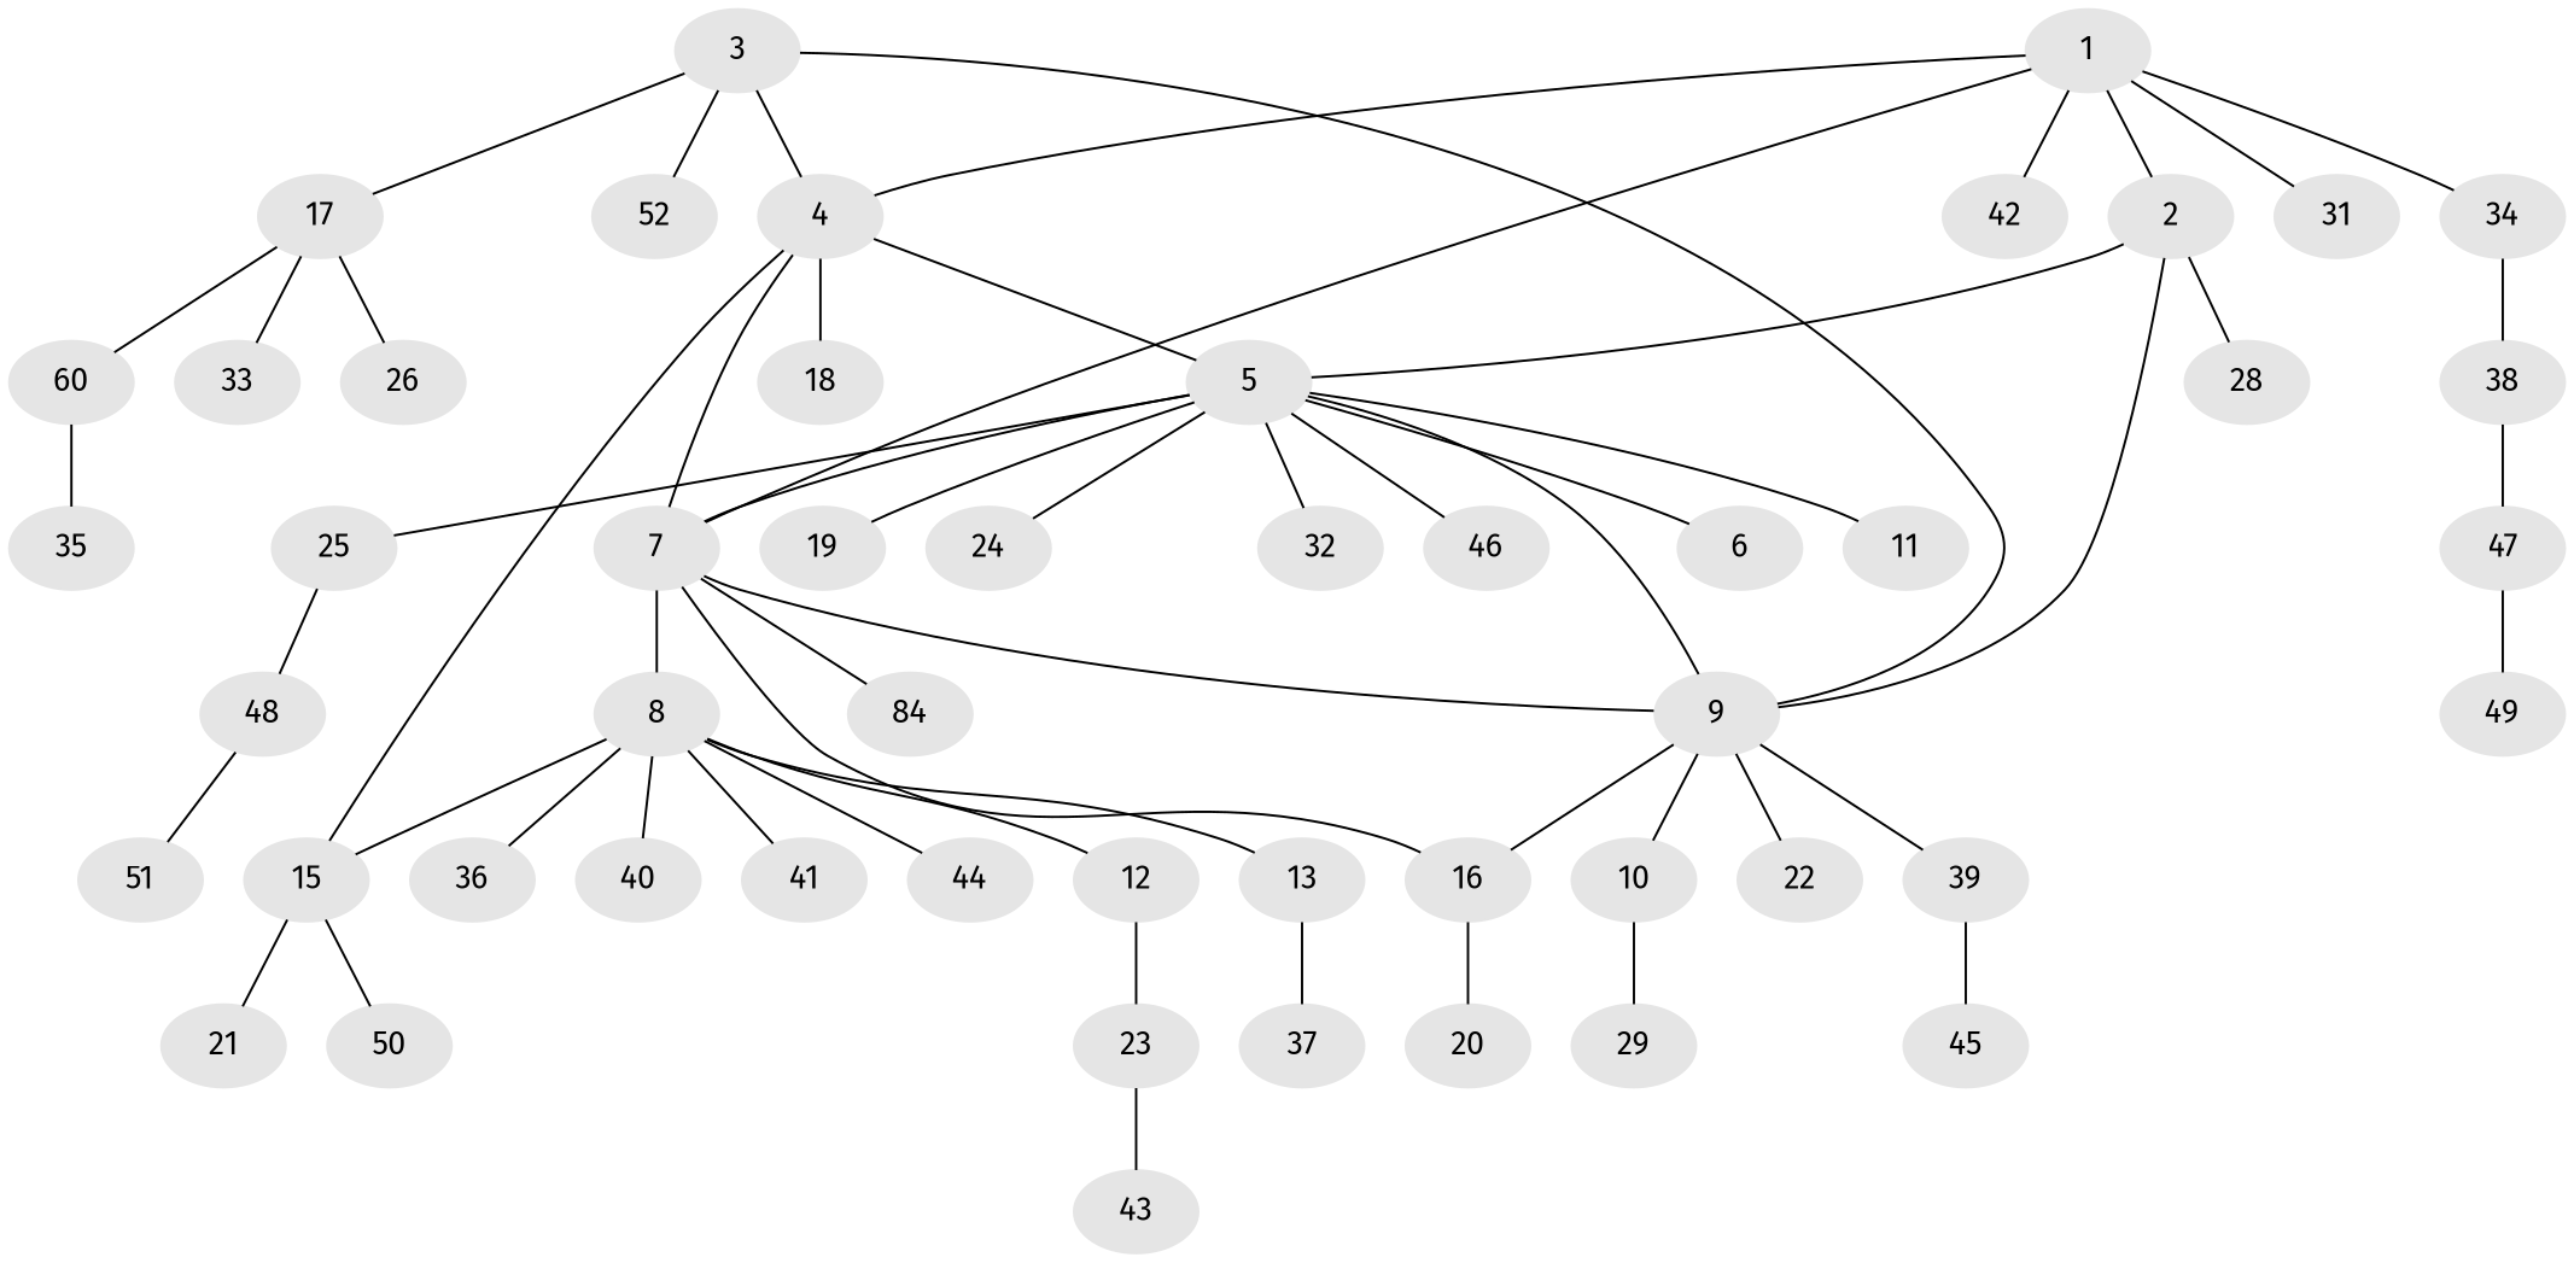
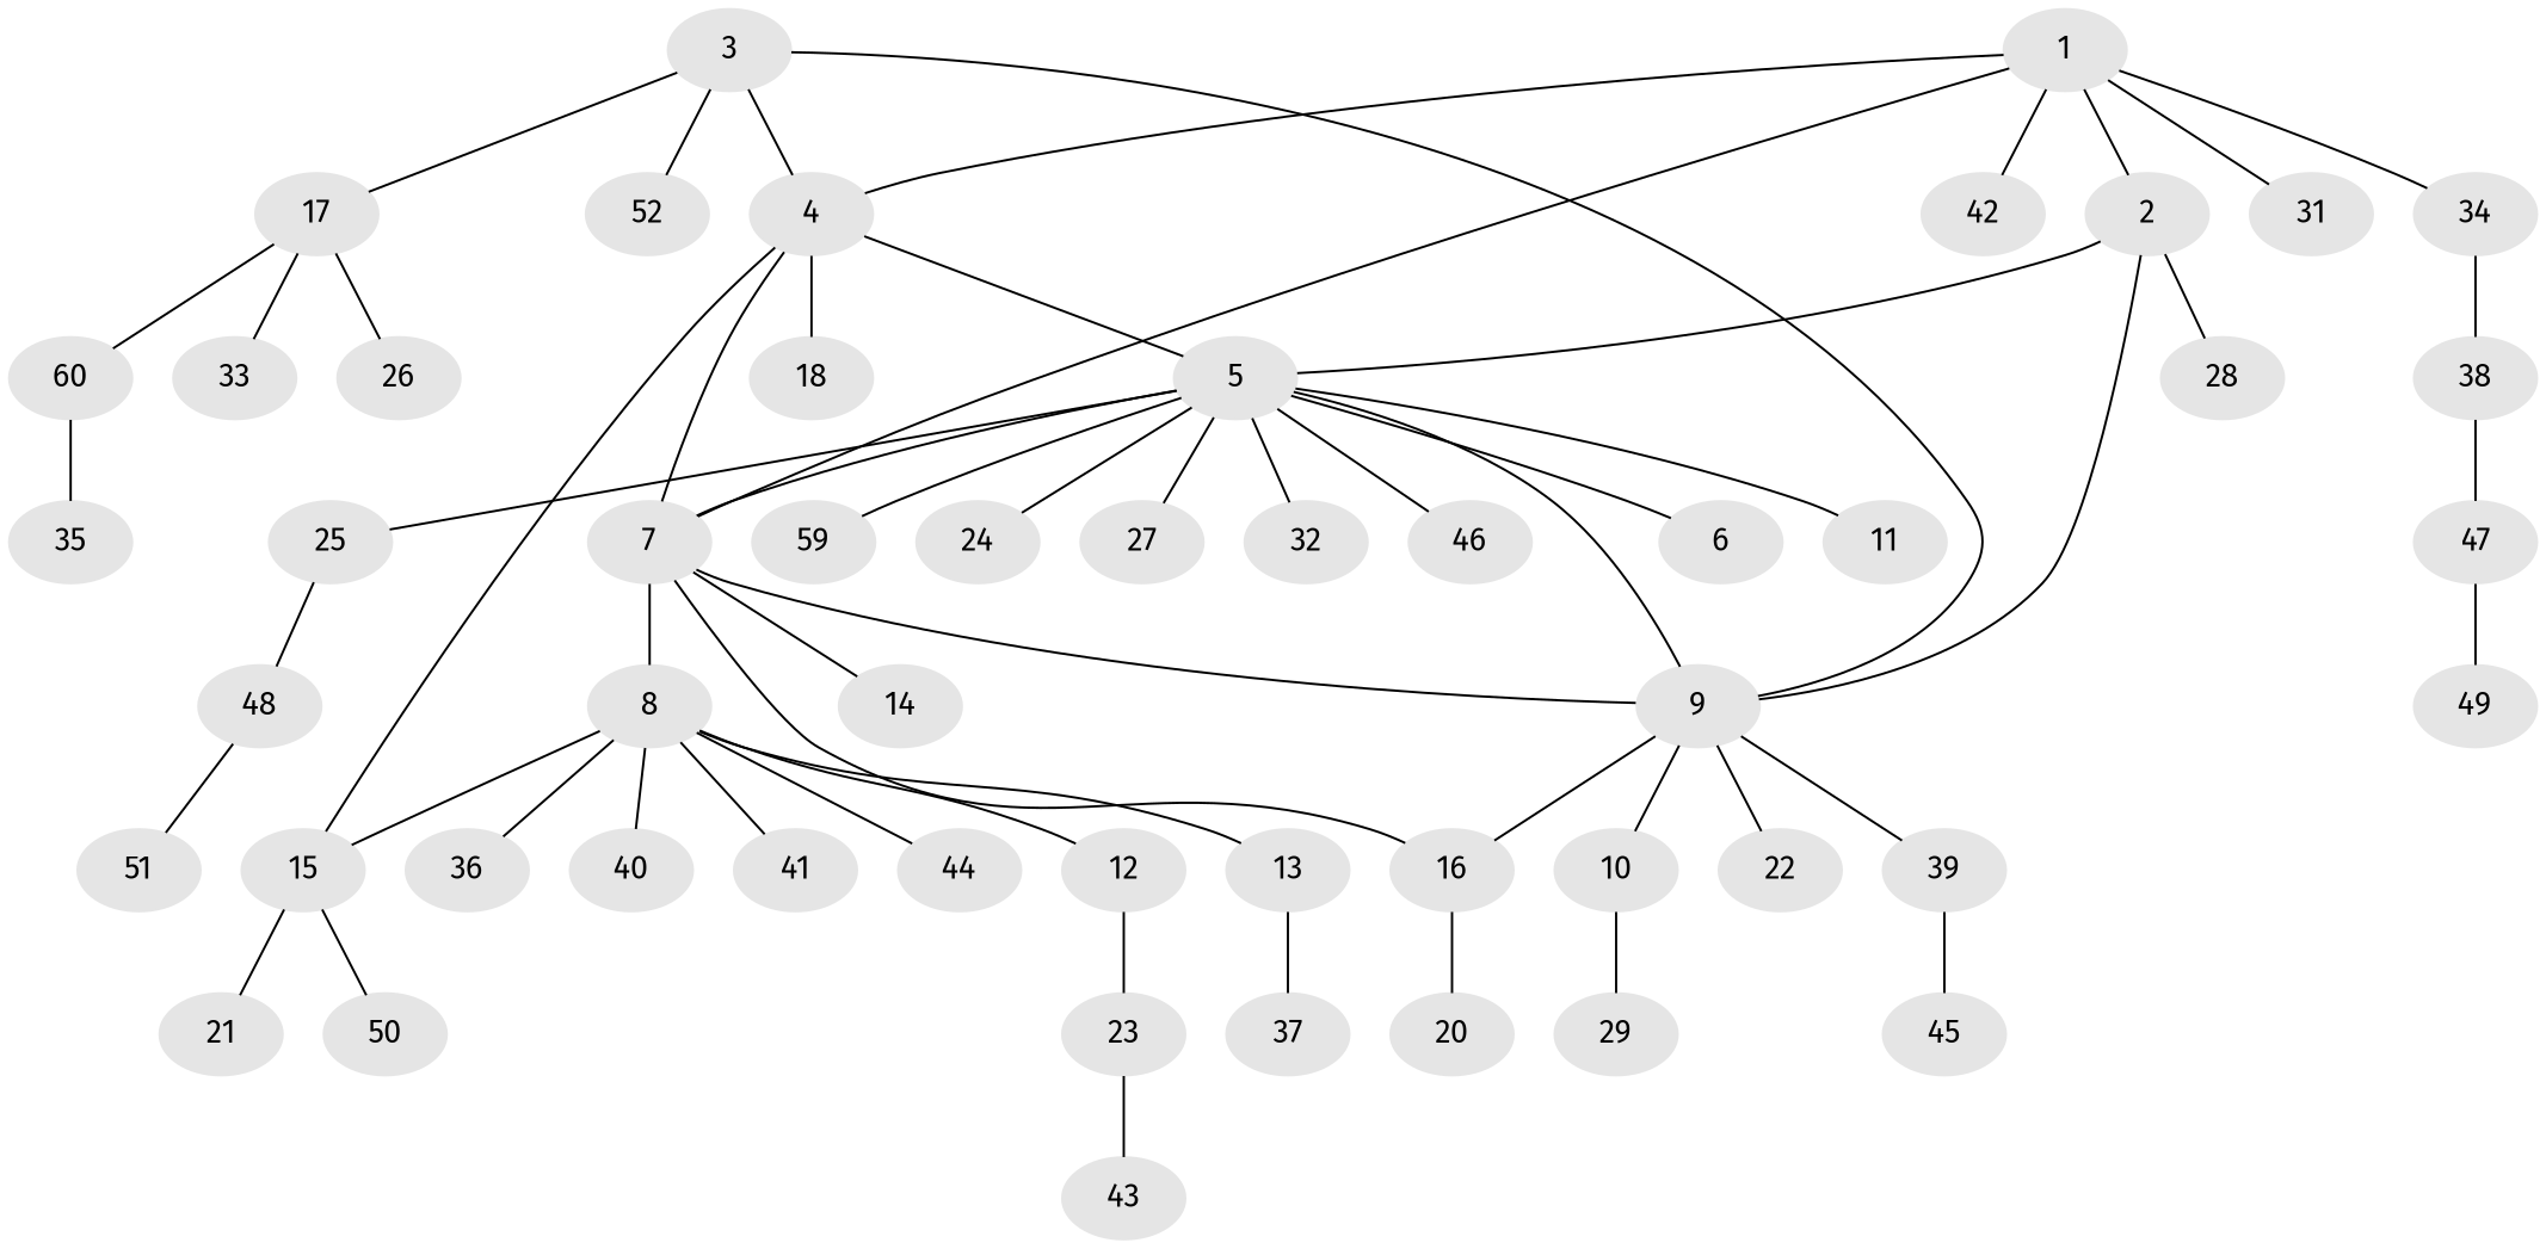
  graph {
    fontname="Fira Sans"
    node [color=gray90 fontname="Fira Sans" style=filled]
    edge [fontname="Fira Sans"]
    1
    2
    4
    7
    31
    34
    42
    5
    9
    28
    15
    18
    8
-   14 [label=84]
+   14
    16
    38
    6
    11
-   19
+   19 [label=59]
    24
    25
+   27
    32
    46
    10
    22
    39
    3
    17
    52
    26
    n32 [label=60]
    33
    21
    50
    48
    12
    13
    36
    40
    41
    44
    20
    23
    37
    29
    45
    43
    35
    51
    47
    49
    1 -- 2
    1 -- 4
    1 -- 7
    1 -- 31
    1 -- 34
    1 -- 42
    2 -- 5
    2 -- 9
    2 -- 28
    4 -- 7
    4 -- 5
    4 -- 15
    4 -- 18
    7 -- 9
    7 -- 8
    7 -- 14
    7 -- 16
    34 -- 38
    5 -- 7
    5 -- 9
    5 -- 6
    5 -- 11
    5 -- 19
    5 -- 24
    5 -- 25
+   5 -- 27
    5 -- 32
    5 -- 46
    9 -- 16
    9 -- 10
    9 -- 22
    9 -- 39
    15 -- 21
    15 -- 50
    8 -- 15
    8 -- 12
    8 -- 13
    8 -- 36
    8 -- 40
    8 -- 41
    8 -- 44
    16 -- 20
    38 -- 47
    25 -- 48
    10 -- 29
    39 -- 45
    3 -- 4
    3 -- 9
    3 -- 17
    3 -- 52
    17 -- 26
    17 -- n32
    17 -- 33
    n32 -- 35
    48 -- 51
    12 -- 23
    13 -- 37
    23 -- 43
    47 -- 49
  }
